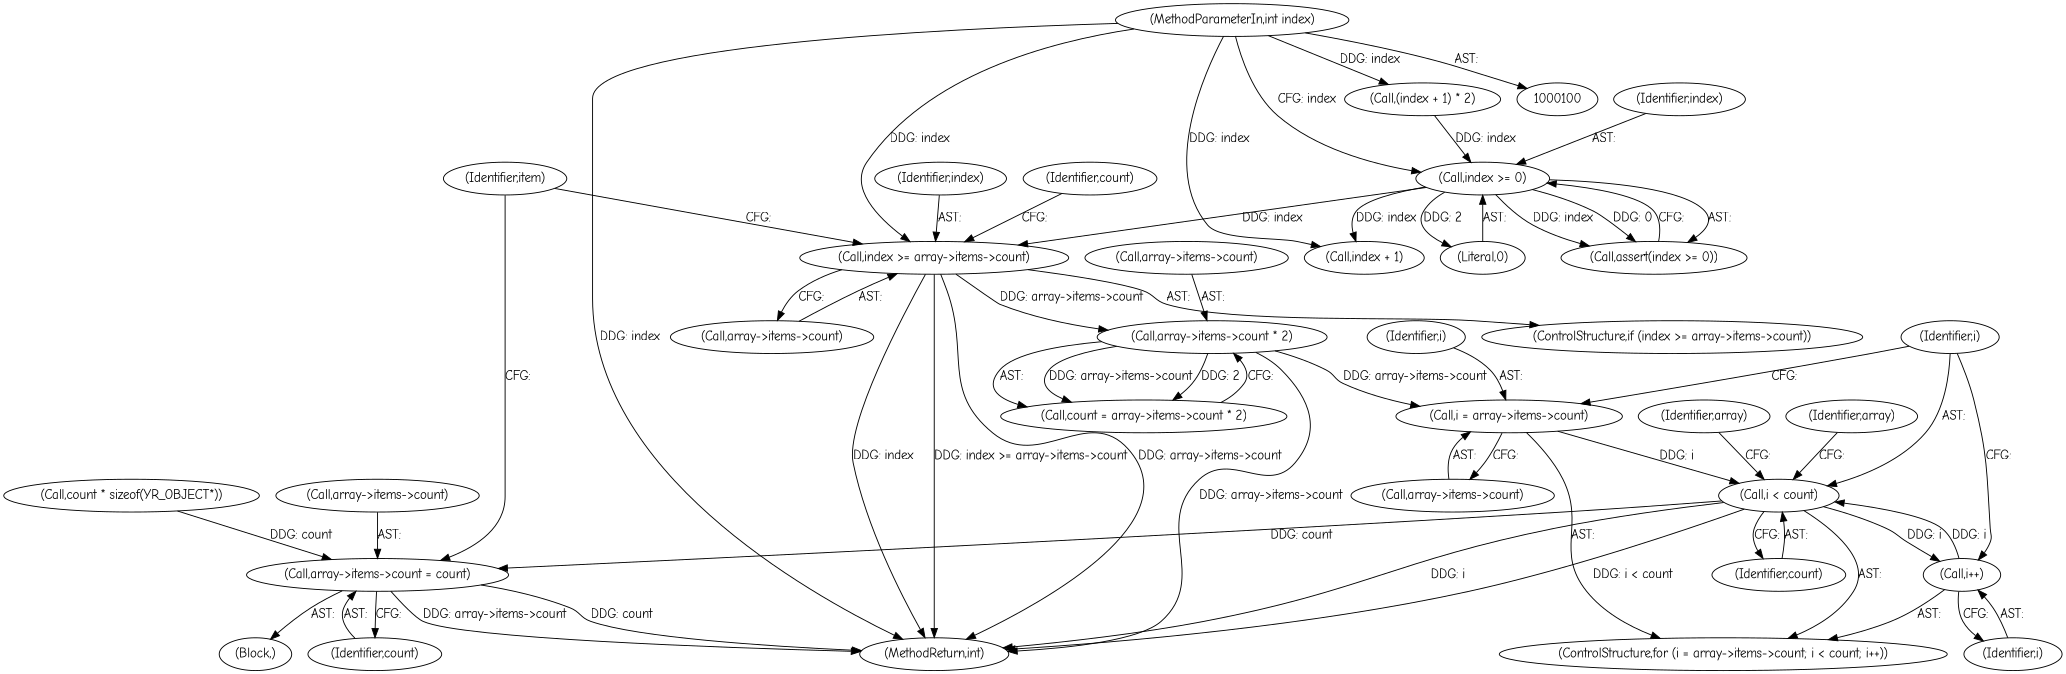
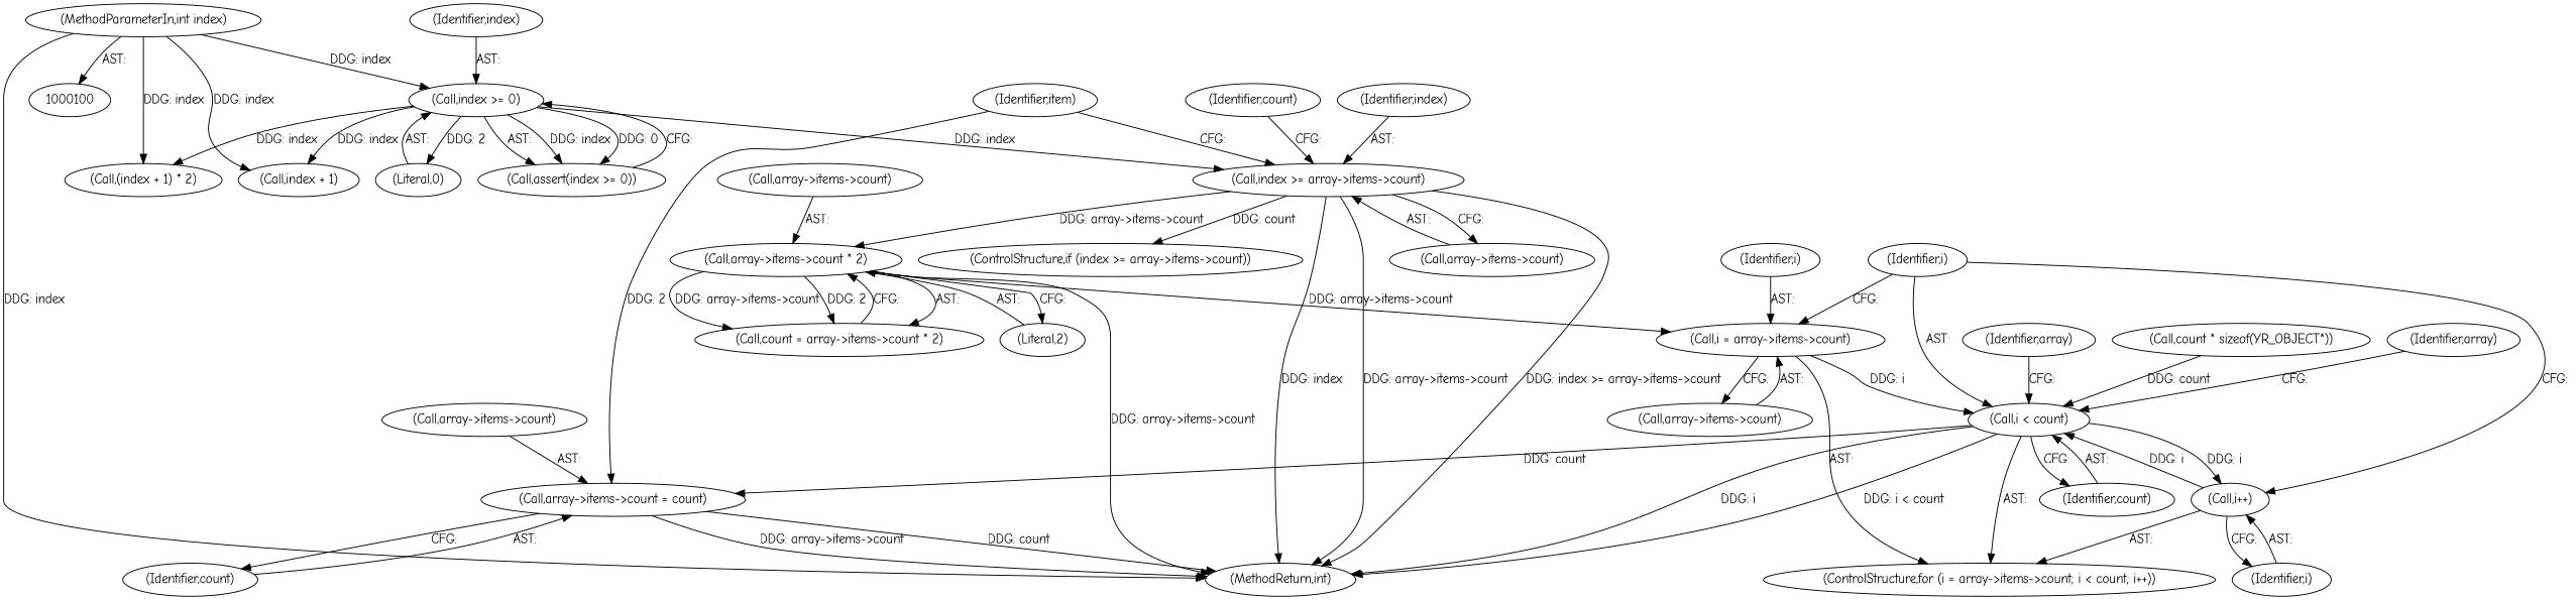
  digraph {
    fontname="Comic Neue"
    node [fontname="Comic Neue"]
    edge [fontname="Comic Neue"]
    n1 [label="(Call,i = array->items->count)"]
    n2 [label="(Call,i < count)"]
    n3 [label="(ControlStructure,for (i = array->items->count; i < count; i++))"]
    n4 [label="(Call,array->items->count)"]
    n5 [label="(MethodReturn,int)"]
    n6 [label="(Call,i++)"]
    n7 [label="(Call,array->items->count = count)"]
    n8 [label="(Identifier,count)"]
    n9 [label="(Call,array->items->count * 2)"]
    n10 [label="(Call,count = array->items->count * 2)"]
+   n11 [label="(Literal,2)"]
    n12 [label="(Call,index >= array->items->count)"]
    n13 [label="(ControlStructure,if (index >= array->items->count))"]
    n14 [label="(Call,array->items->count)"]
    n15 [label="(Call,index >= 0)"]
    n16 [label="(Literal,0)"]
    n17 [label="(Call,assert(index >= 0))"]
    n18 [label="(Call,(index + 1) * 2)"]
    n19 [label="(Call,index + 1)"]
    n20 [label="(MethodParameterIn,int index)"]
    1000100
    n22 [label="(Identifier,i)"]
-   n23 [label="(Block,)"]
    n24 [label="(Identifier,count)"]
    n25 [label="(Call,array->items->count)"]
    n26 [label="(Identifier,i)"]
    n27 [label="(Call,array->items->count)"]
    n28 [label="(Identifier,i)"]
    n29 [label="(Identifier,index)"]
    n30 [label="(Identifier,index)"]
    n31 [label="(Call,count * sizeof(YR_OBJECT*))"]
    n32 [label="(Identifier,item)"]
    n33 [label="(Identifier,array)"]
    n34 [label="(Identifier,count)"]
    n35 [label="(Identifier,array)"]
    n1 -> n2 [label="DDG: i"]
    n1 -> n3 [label="AST: "]
    n1 -> n4 [label="CFG: "]
    n2 -> n3 [label="AST: "]
    n2 -> n5 [label="DDG: i"]
    n2 -> n5 [label="DDG: i < count"]
    n2 -> n6 [label="DDG: i"]
    n2 -> n7 [label="DDG: count"]
    n2 -> n8 [label="CFG: "]
    n4 -> n1 [label="AST: "]
    n6 -> n2 [label="DDG: i"]
    n6 -> n3 [label="AST: "]
    n6 -> n22 [label="CFG: "]
    n7 -> n5 [label="DDG: count"]
    n7 -> n5 [label="DDG: array->items->count"]
-   n7 -> n23 [label="AST: "]
    n7 -> n24 [label="CFG: "]
    n8 -> n2 [label="AST: "]
    n9 -> n1 [label="DDG: array->items->count"]
    n9 -> n5 [label="DDG: array->items->count"]
    n9 -> n10 [label="AST: "]
    n9 -> n10 [label="DDG: array->items->count"]
    n9 -> n10 [label="DDG: 2"]
+   n9 -> n11 [label="CFG: "]
    n10 -> n9 [label="CFG: "]
+   n11 -> n9 [label="AST: "]
    n12 -> n5 [label="DDG: index"]
    n12 -> n5 [label="DDG: array->items->count"]
    n12 -> n5 [label="DDG: index >= array->items->count"]
    n12 -> n9 [label="DDG: array->items->count"]
-   n12 -> n13 [label="AST: "]
+   n12 -> n13 [label="DDG: count"]
    n12 -> n14 [label="CFG: "]
    n14 -> n12 [label="AST: "]
    n15 -> n12 [label="DDG: index"]
    n15 -> n16 [label="DDG: 2"]
    n15 -> n17 [label="AST: "]
    n15 -> n17 [label="DDG: index"]
    n15 -> n17 [label="DDG: 0"]
-   n18 -> n15 [label="DDG: index"]
+   n15 -> n18 [label="DDG: index"]
    n15 -> n19 [label="DDG: index"]
    n16 -> n15 [label="AST: "]
    n17 -> n15 [label="CFG: "]
    n20 -> n5 [label="DDG: index"]
-   n20 -> n12 [label="DDG: index"]
-   n20 -> n15 [label="CFG: index"]
+   n20 -> n15 [label="DDG: index"]
    n20 -> n18 [label="DDG: index"]
    n20 -> n19 [label="DDG: index"]
    n20 -> 1000100 [label="AST: "]
    n22 -> n6 [label="AST: "]
    n24 -> n7 [label="AST: "]
    n25 -> n9 [label="AST: "]
    n26 -> n1 [label="CFG: "]
    n26 -> n2 [label="AST: "]
    n26 -> n6 [label="CFG: "]
    n27 -> n7 [label="AST: "]
    n28 -> n1 [label="AST: "]
    n29 -> n12 [label="AST: "]
    n30 -> n15 [label="AST: "]
-   n31 -> n7 [label="DDG: count"]
-   n32 -> n7 [label="CFG: "]
+   n31 -> n2 [label="DDG: count"]
+   n32 -> n7 [label="DDG: 2"]
    n32 -> n12 [label="CFG: "]
    n33 -> n2 [label="CFG: "]
    n34 -> n12 [label="CFG: "]
    n35 -> n2 [label="CFG: "]
  }
